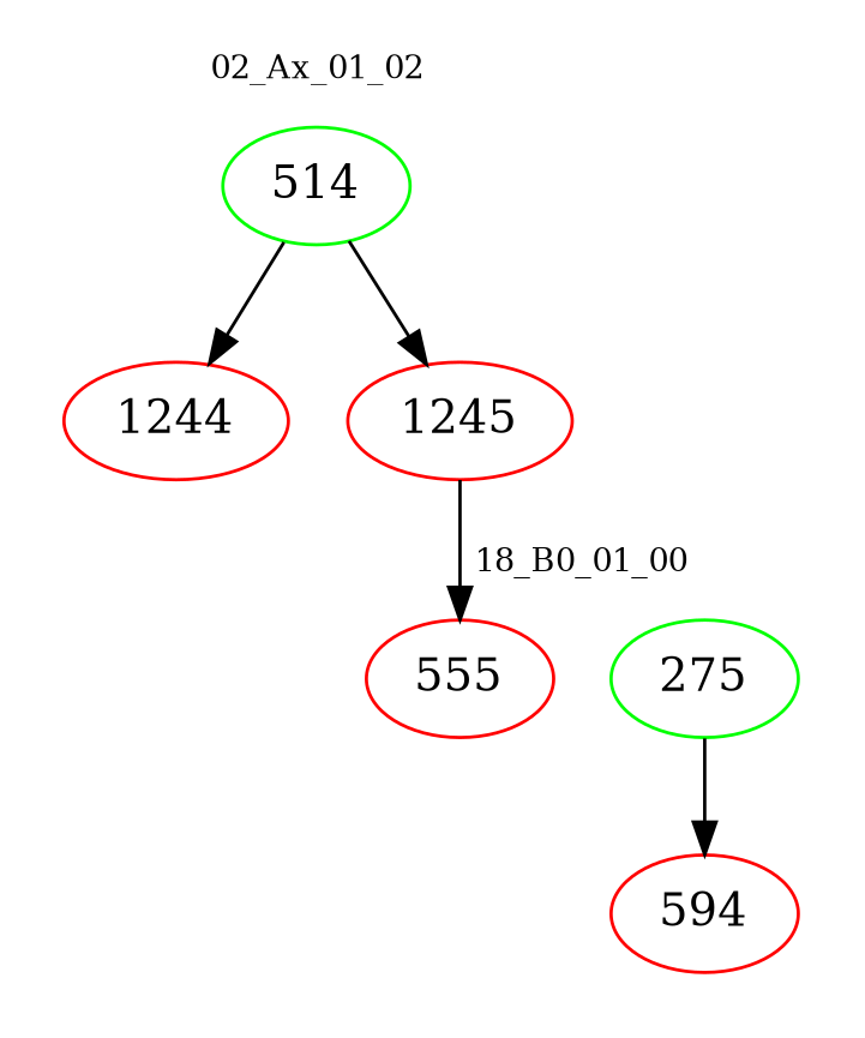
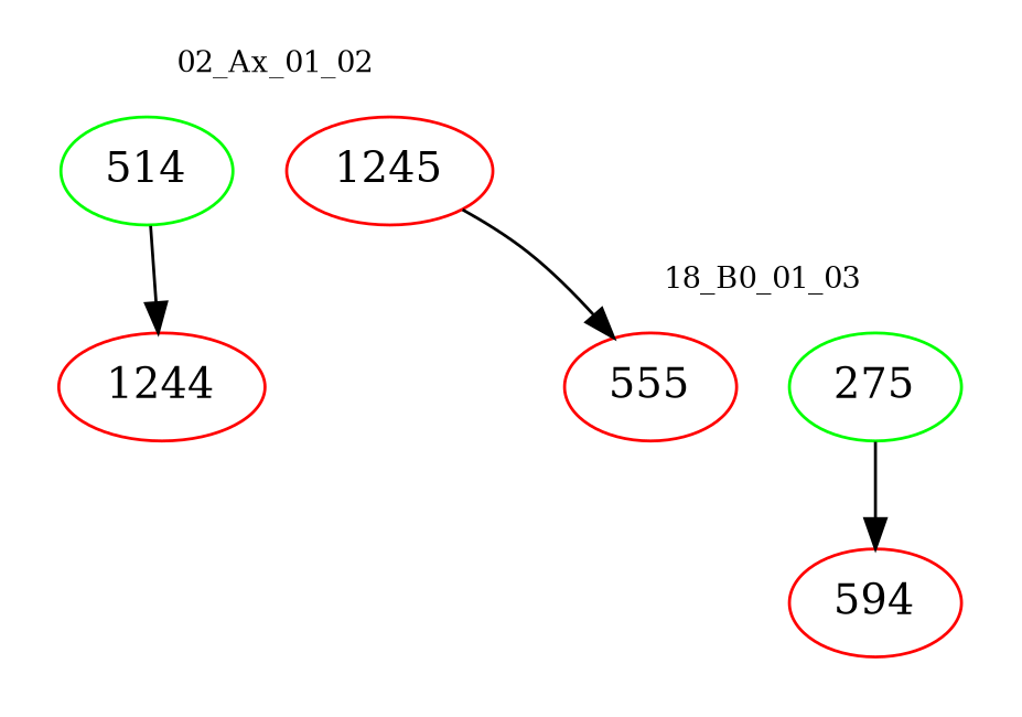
  digraph {
    node [color=red]
    edge [color=black]
    n1 [color=green label=514]
    n2 [label=1244]
    n3 [label=1245]
    n4 [color=green label=275]
    n5 [label=594]
    n6 [label=555]
    subgraph cluster_1 {
      color=white
      fontsize=10
      label="02_Ax_01_02"
      n1
      n2
      n3
    }
    subgraph cluster_2 {
      color=white
      fontsize=10
-     label="18_B0_01_00"
+     label="18_B0_01_03"
      n4
      n5
      n6
    }
    n1 -> n2
-   n1 -> n3
    n3 -> n6
    n4 -> n5
  }
